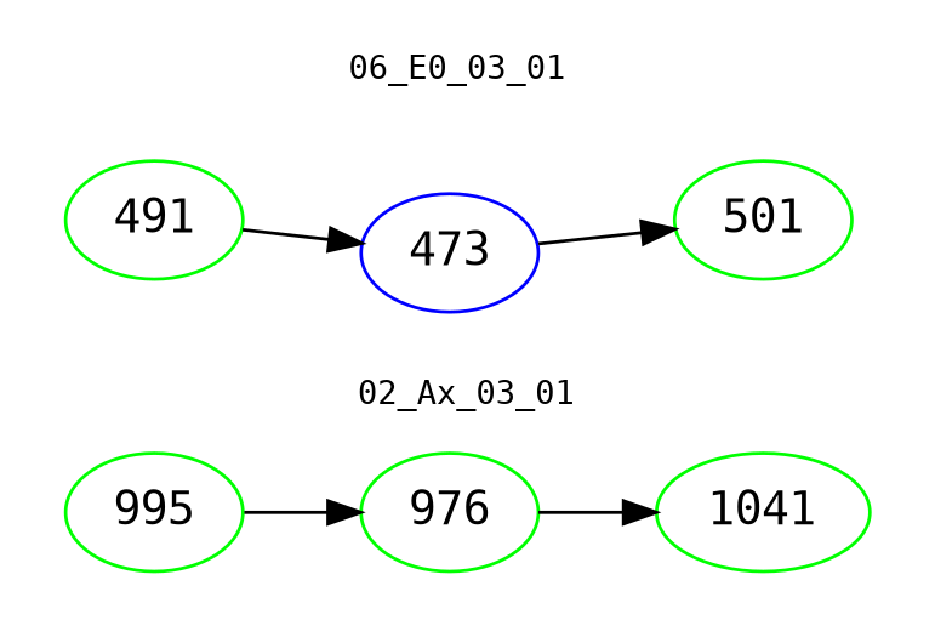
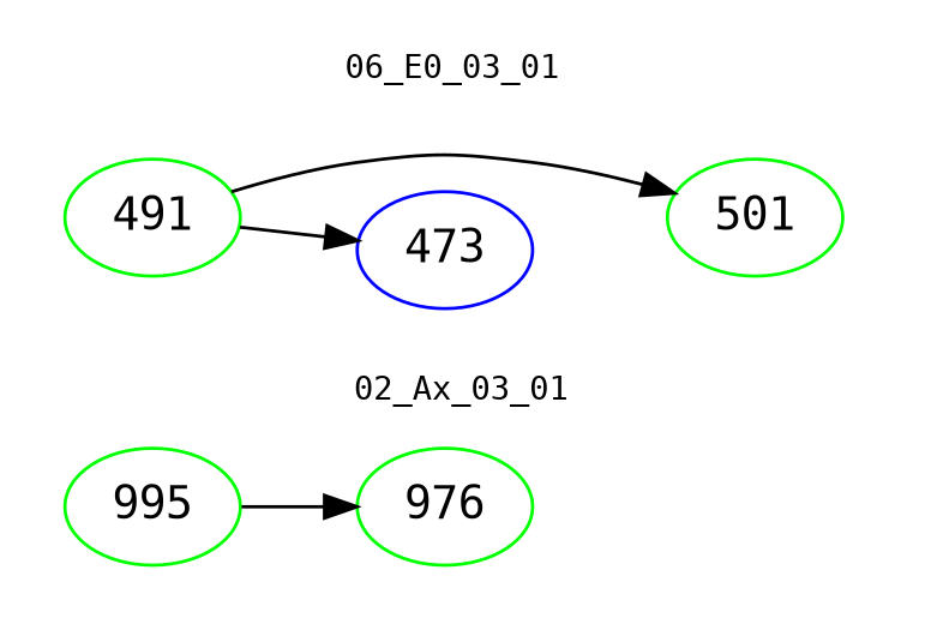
  digraph {
    fontname="DejaVu Sans Mono"
    rankdir=LR
    node [color=green fontname="DejaVu Sans Mono"]
    edge [color=black fontname="DejaVu Sans Mono"]
    n1 [label=995]
    n2 [label=976]
-   n3 [label=1041]
    n4 [label=491]
    n5 [color=blue label=473]
    n6 [label=501]
    subgraph cluster_1 {
      color=white
      fontsize=10
      label="02_Ax_03_01"
      n1
      n2
-     n3
    }
    subgraph cluster_2 {
      color=white
      fontsize=10
      label="06_E0_03_01"
      n4
      n5
      n6
    }
    n1 -> n2
-   n2 -> n3
    n4 -> n5
-   n5 -> n6
+   n4 -> n6
  }
